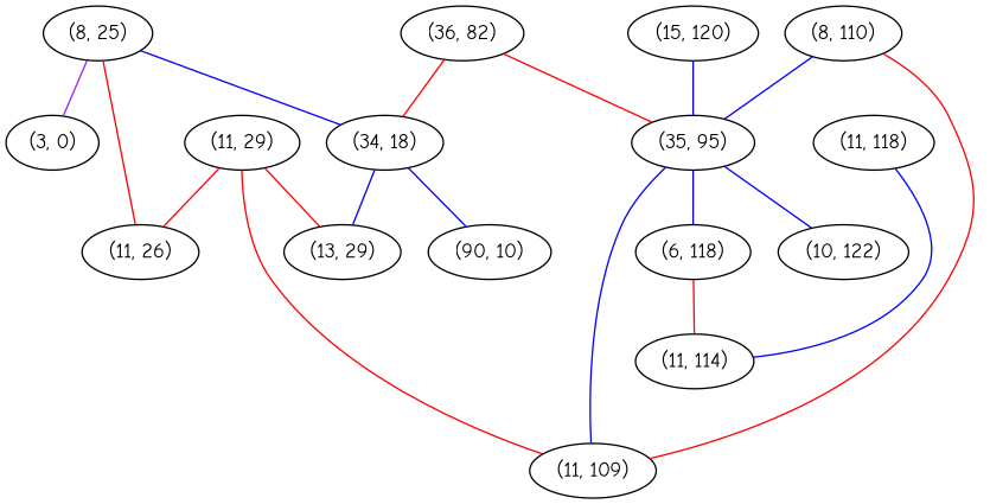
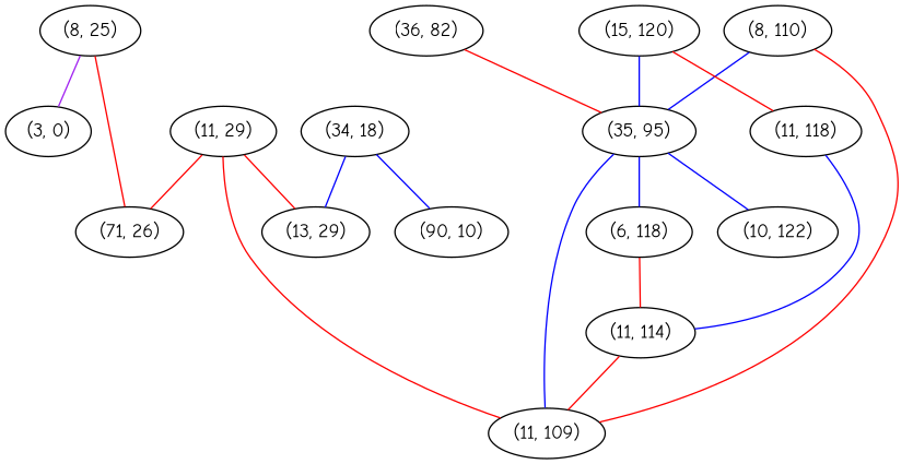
  graph {
    fontname="Comic Neue"
    node [fontname="Comic Neue"]
    edge [color=red fontname="Comic Neue" weight=1]
    n1 [label="(3, 0)"]
    "(8, 25)"
    "(34, 18)"
-   "(11, 26)"
+   "(11, 26)" [label="(71, 26)"]
    "(90, 10)"
    "(13, 29)"
    "(8, 110)"
    "(35, 95)"
    "(11, 109)"
    "(10, 122)"
    n11 [label="(6, 118)"]
    "(15, 120)"
    "(11, 118)"
    "(11, 114)"
    "(36, 82)"
    "(11, 29)"
    "(8, 25)" -- n1 [color=purple weight=4]
-   "(8, 25)" -- "(34, 18)" [color=blue weight=3]
    "(8, 25)" -- "(11, 26)"
    "(34, 18)" -- "(90, 10)" [color=blue weight=3]
    "(34, 18)" -- "(13, 29)" [color=blue weight=3]
    "(8, 110)" -- "(35, 95)" [color=blue weight=3]
    "(8, 110)" -- "(11, 109)"
    "(35, 95)" -- "(11, 109)" [color=blue weight=3]
    "(35, 95)" -- "(10, 122)" [color=blue weight=3]
    "(35, 95)" -- n11 [color=blue weight=3]
    n11 -- "(11, 114)"
    "(15, 120)" -- "(35, 95)" [color=blue weight=3]
+   "(15, 120)" -- "(11, 118)"
    "(11, 118)" -- "(11, 114)" [color=blue]
-   "(36, 82)" -- "(34, 18)"
+   "(11, 114)" -- "(11, 109)"
    "(36, 82)" -- "(35, 95)"
    "(11, 29)" -- "(11, 26)"
    "(11, 29)" -- "(13, 29)"
    "(11, 29)" -- "(11, 109)"
  }
